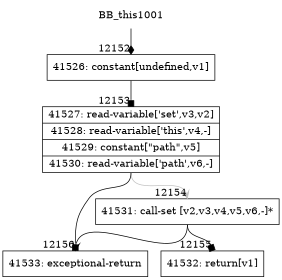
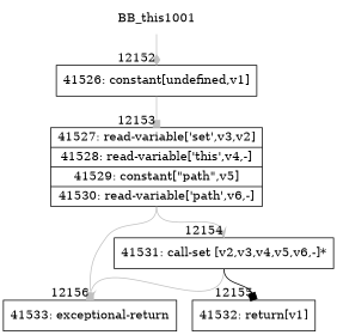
  digraph {
    rankdir=TD
    node [shape=record]
    edge [arrowhead=box headport=n tailport=s]
    n1 [label=BB_this1001 shape=none]
    n2 [label="{41526: constant[undefined,v1]}"]
    n3 [label="{41527: read-variable['set',v3,v2]|41528: read-variable['this',v4,-]|41529: constant[\"path\",v5]|41530: read-variable['path',v6,-]}"]
    n4 [label="{41531: call-set [v2,v3,v4,v5,v6,-]*}"]
    n5 [label="{41533: exceptional-return}"]
    n6 [label="{41532: return[v1]}"]
-   n1 -> n2 [arrowhead=diamond headlabel="    12152"]
-   n2 -> n3 [headlabel="      12153"]
+   n1 -> n2 [arrowhead=diamond headlabel="    12152" color=gray]
+   n2 -> n3 [headlabel="      12153" color=gray]
    n3 -> n4 [arrowhead=vee color=gray headlabel="      12154"]
-   n3 -> n5 [color=black headlabel="      12156"]
-   n4 -> n5 [arrowhead=vee color=black]
+   n3 -> n5 [color=gray headlabel="      12156"]
+   n4 -> n5 [arrowhead=vee color=gray]
    n4 -> n6 [headlabel="      12155"]
  }
